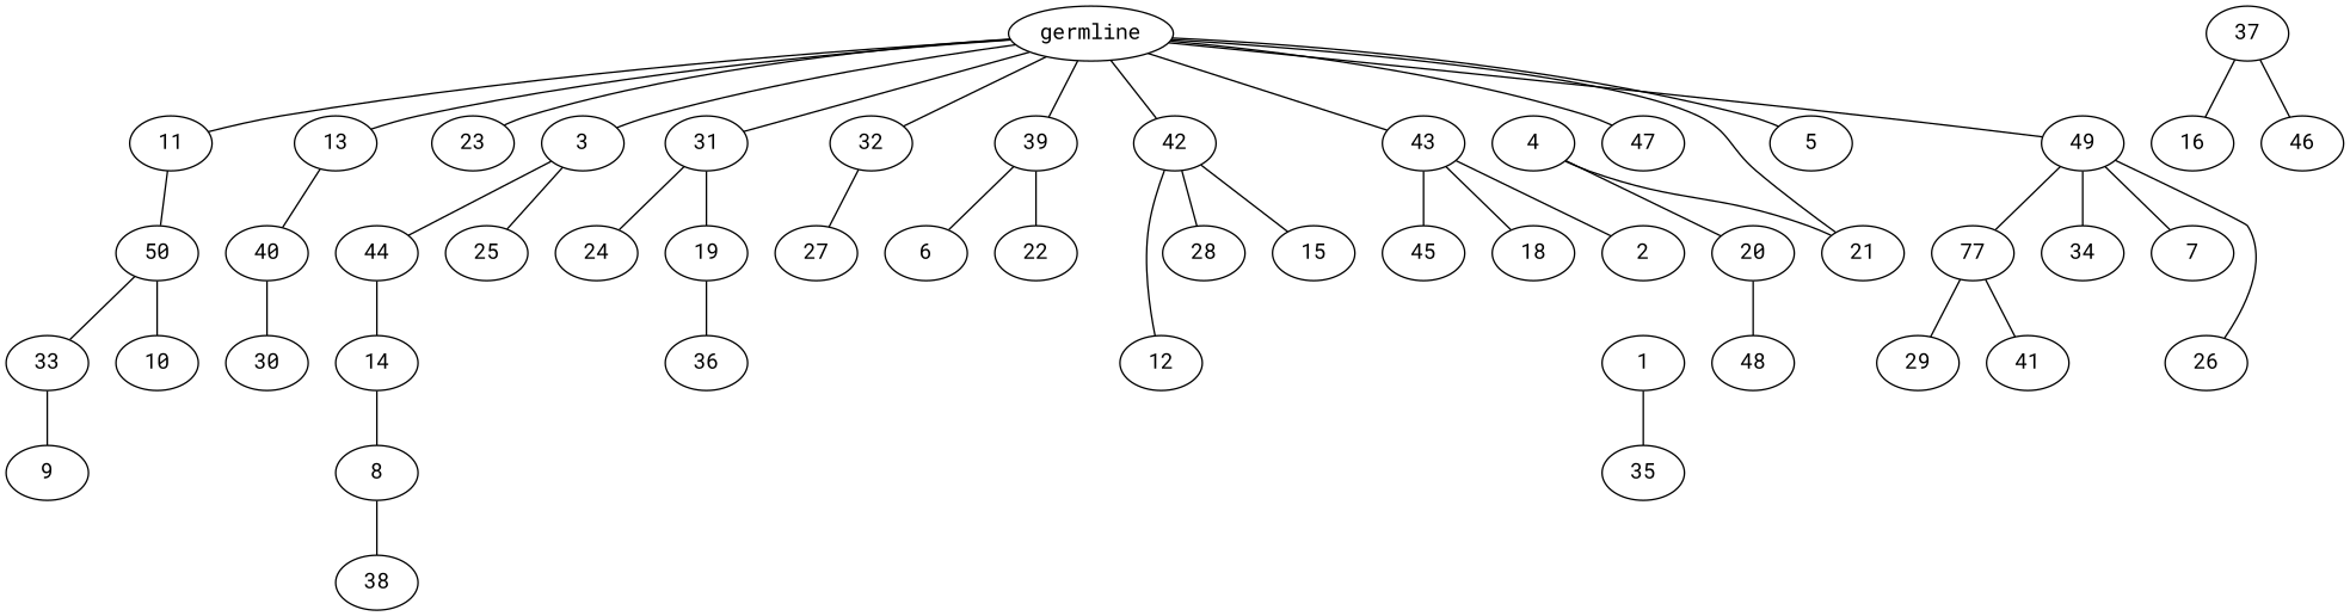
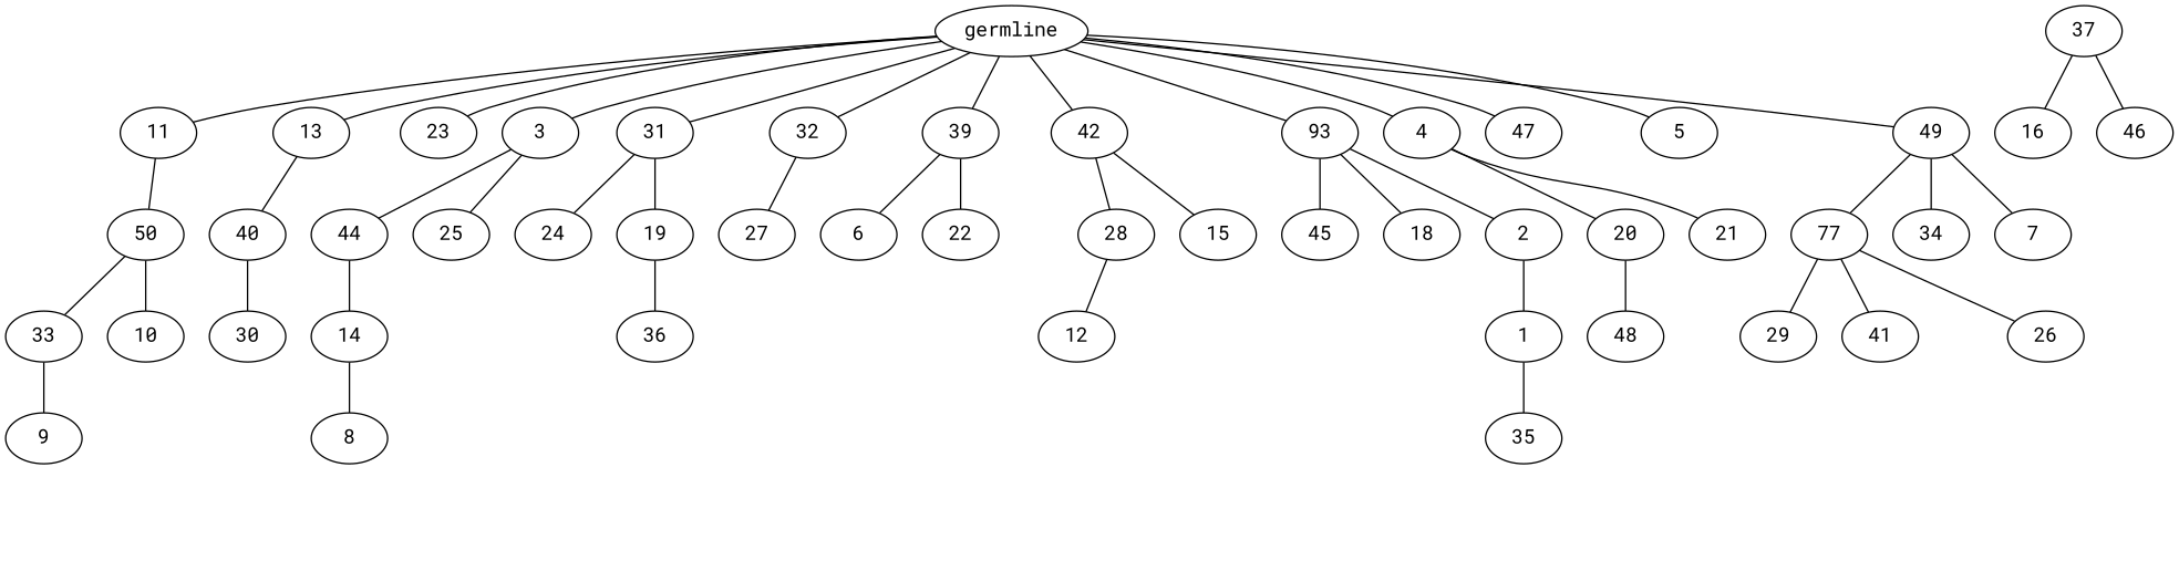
  graph {
    fontname="Roboto Mono"
    node [fontname="Roboto Mono"]
    edge [fontname="Roboto Mono"]
    n1 [label=germline]
    n2 [label=11]
    n3 [label=13]
    n4 [label=23]
    n5 [label=3]
    n6 [label=31]
    n7 [label=32]
    n8 [label=39]
    n9 [label=4]
    n10 [label=42]
-   n11 [label=43]
+   n11 [label=93]
    n12 [label=47]
    n13 [label=49]
    n14 [label=5]
    n15 [label=50]
    n16 [label=40]
    n17 [label=19]
    n18 [label=36]
    n19 [label=25]
    n20 [label=44]
    n21 [label=24]
    n22 [label=27]
    n23 [label=22]
    n24 [label=6]
    n25 [label=20]
    n26 [label=21]
    n27 [label=12]
    n28 [label=15]
    n29 [label=28]
    n30 [label=18]
    n31 [label=2]
    n32 [label=45]
    n33 [label=77]
    n34 [label=26]
    n35 [label=34]
    n36 [label=7]
    n37 [label=10]
    n38 [label=33]
    n39 [label=9]
    n40 [label=30]
    n41 [label=14]
    n42 [label=8]
-   n43 [label=38]
    n44 [label=37]
    n45 [label=16]
    n46 [label=46]
    n47 [label=48]
    n48 [label=1]
    n49 [label=35]
    n50 [label=29]
    n51 [label=41]
    n1 -- n2
    n1 -- n3
    n1 -- n4
    n1 -- n5
    n1 -- n6
    n1 -- n7
    n1 -- n8
-   n1 -- n26
+   n1 -- n9
    n1 -- n10
    n1 -- n11
    n1 -- n12
    n1 -- n13
    n1 -- n14
    n2 -- n15
    n3 -- n16
    n5 -- n19
    n5 -- n20
    n6 -- n17
    n6 -- n21
    n7 -- n22
    n8 -- n23
    n8 -- n24
    n9 -- n25
    n9 -- n26
-   n10 -- n27
+   n29 -- n27
    n10 -- n28
    n10 -- n29
    n11 -- n30
    n11 -- n31
    n11 -- n32
    n13 -- n33
-   n13 -- n34
+   n33 -- n34
    n13 -- n35
    n13 -- n36
    n15 -- n37
    n15 -- n38
    n16 -- n40
    n17 -- n18
    n20 -- n41
    n25 -- n47
+   n31 -- n48
    n33 -- n50
    n33 -- n51
    n38 -- n39
    n41 -- n42
-   n42 -- n43
    n44 -- n45
    n44 -- n46
    n48 -- n49
  }
